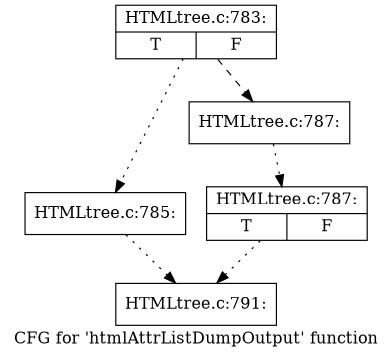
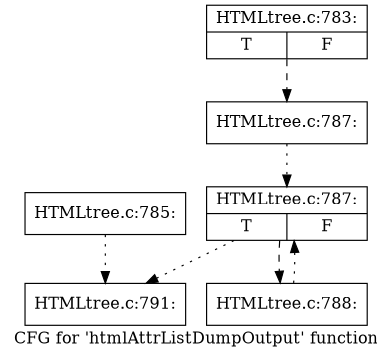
  digraph {
    label="CFG for 'htmlAttrListDumpOutput' function"
    node [shape=record]
    edge [style=dotted]
    n1 [label="{HTMLtree.c:783:|{<s0>T|<s1>F}}"]
    n2 [label="{HTMLtree.c:785:}"]
    n3 [label="{HTMLtree.c:787:}"]
    n4 [label="{HTMLtree.c:791:}"]
    n5 [label="{HTMLtree.c:787:|{<s0>T|<s1>F}}"]
-   n1 -> n2
+   n6 [label="{HTMLtree.c:788:}"]
    n1 -> n3 [style=dashed]
    n2 -> n4
    n3 -> n5
    n5 -> n4
+   n5 -> n6 [style=dashed]
+   n6 -> n5
  }
